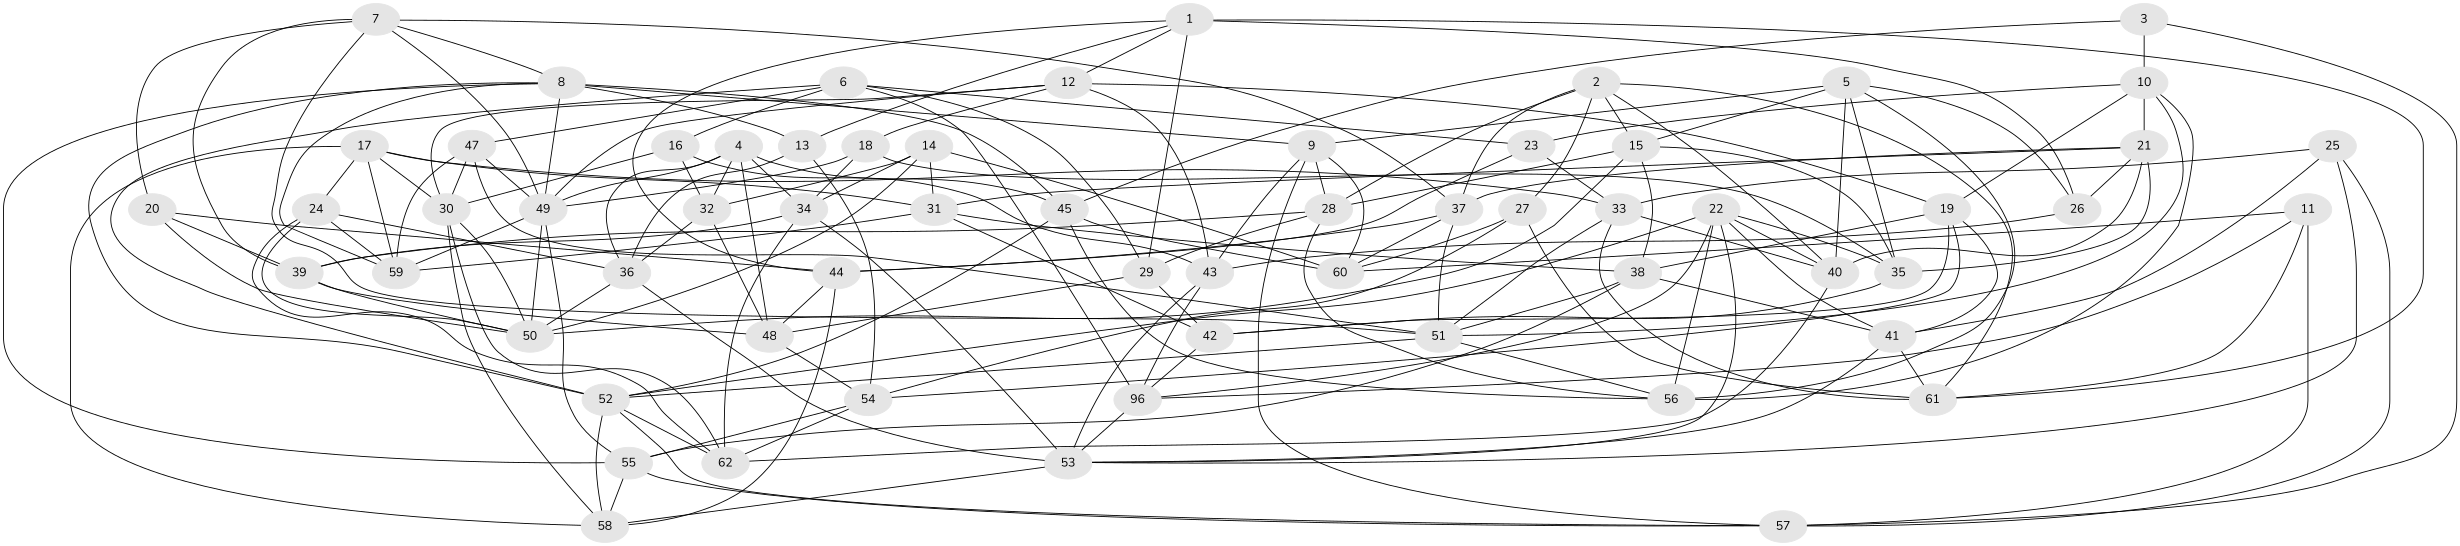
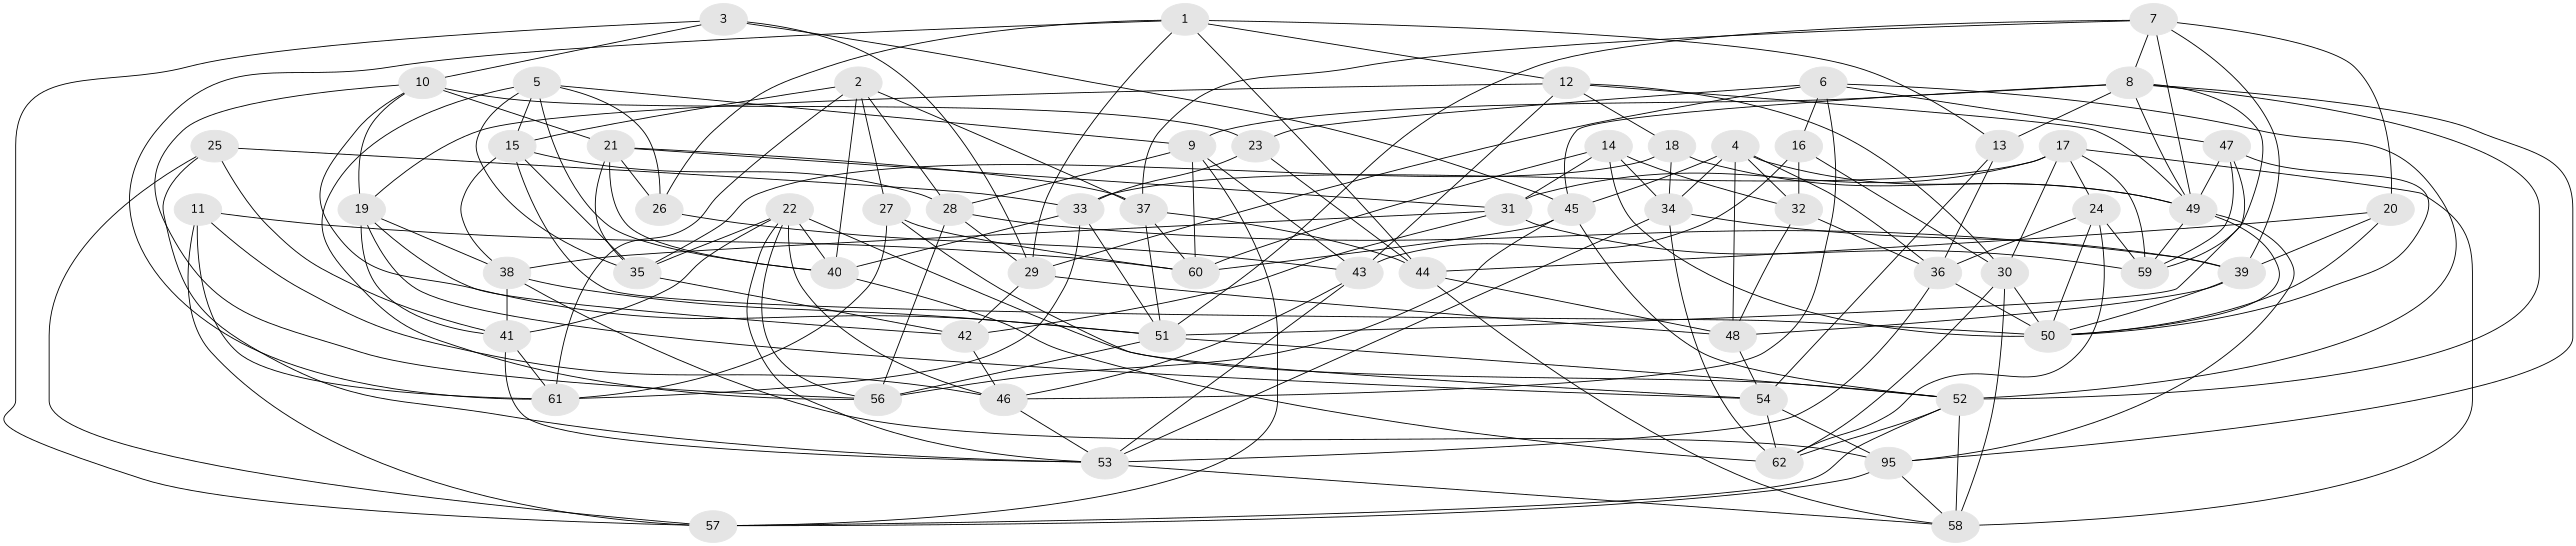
  graph {
    fontname=Nunito
    node [color=gray90 fontname=Nunito style=filled]
    edge [fontname=Nunito weight=1.0]
    1
    12
    13
    26
    29
    44
    61
    49
    43
    19
    18
    30
    36
    54
    48
    42
    58
    2
    15
    27
    28
    37
    40
    35
    50
    38
    60
    56
    39
    51
    62
    3
    10
    45
    57
    23
    21
    52
    4
    32
    34
    53
-   55
+   55 [label=95]
    59
    5
    9
    6
    16
-   46 [label=96]
+   46
    47
    33
    7
    8
    20
    41
    31
    11
    14
    17
    24
    22
    25
    1 -- 12
    1 -- 13
    1 -- 26
    1 -- 29
    1 -- 44
    1 -- 61
    12 -- 49
    12 -- 43
    12 -- 19
    12 -- 18
    12 -- 30
    13 -- 36
    13 -- 54
    26 -- 43
    29 -- 48
    29 -- 42
    44 -- 48
    44 -- 58
    49 -- 50
    49 -- 55
    49 -- 59
    43 -- 53
    43 -- 46
    19 -- 54
    19 -- 42
    19 -- 38
    19 -- 41
    18 -- 49
    18 -- 35
    18 -- 34
    30 -- 58
    30 -- 50
    30 -- 62
    36 -- 50
    36 -- 53
    54 -- 62
    54 -- 55
    48 -- 54
    42 -- 46
    2 -- 61
    2 -- 15
    2 -- 27
    2 -- 28
    2 -- 37
    2 -- 40
    15 -- 28
    15 -- 35
    15 -- 50
    15 -- 38
    27 -- 61
    27 -- 54
    27 -- 60
    28 -- 29
    28 -- 56
    28 -- 39
    37 -- 44
    37 -- 60
    37 -- 51
    40 -- 62
    35 -- 42
    38 -- 51
    38 -- 55
    38 -- 41
    39 -- 48
    39 -- 50
    51 -- 56
    51 -- 52
+   3 -- 29
    3 -- 10
    3 -- 45
    3 -- 57
    10 -- 19
    10 -- 56
    10 -- 51
    10 -- 23
    10 -- 21
    45 -- 60
    45 -- 56
    45 -- 52
    23 -- 44
    23 -- 33
    21 -- 26
    21 -- 37
    21 -- 40
    21 -- 35
    21 -- 31
    52 -- 58
    52 -- 62
    52 -- 57
    4 -- 49
    4 -- 36
    4 -- 48
    4 -- 45
    4 -- 32
    4 -- 34
    32 -- 36
    32 -- 48
    34 -- 39
    34 -- 62
    34 -- 53
    53 -- 58
    55 -- 58
    55 -- 57
    5 -- 26
    5 -- 15
    5 -- 40
    5 -- 35
    5 -- 56
    5 -- 9
    9 -- 43
    9 -- 28
    9 -- 60
    9 -- 57
    6 -- 29
    6 -- 23
    6 -- 52
    6 -- 16
    6 -- 46
    6 -- 47
    16 -- 43
    16 -- 30
    16 -- 32
    46 -- 53
    47 -- 49
-   47 -- 30
+   47 -- 50
    47 -- 51
    47 -- 59
    33 -- 61
    33 -- 40
    33 -- 51
    7 -- 49
    7 -- 37
    7 -- 39
    7 -- 51
    7 -- 8
    7 -- 20
    8 -- 13
    8 -- 49 [weight=2.0]
    8 -- 45
    8 -- 52
    8 -- 55
    8 -- 59
    8 -- 9
    20 -- 44
    20 -- 50
    20 -- 39
    41 -- 61
    41 -- 53
    31 -- 42
    31 -- 38
    31 -- 59
    11 -- 61
    11 -- 60
    11 -- 57
    11 -- 46
    14 -- 50 [weight=2.0]
    14 -- 60
    14 -- 32
    14 -- 34
    14 -- 31
    17 -- 30
    17 -- 58
    17 -- 59
    17 -- 33
    17 -- 31
    17 -- 24
    24 -- 36
    24 -- 50
    24 -- 62
    24 -- 59
    22 -- 40
    22 -- 35
    22 -- 56
    22 -- 52
    22 -- 53
    22 -- 46
    22 -- 41
    25 -- 57
    25 -- 53
    25 -- 33
    25 -- 41
  }
